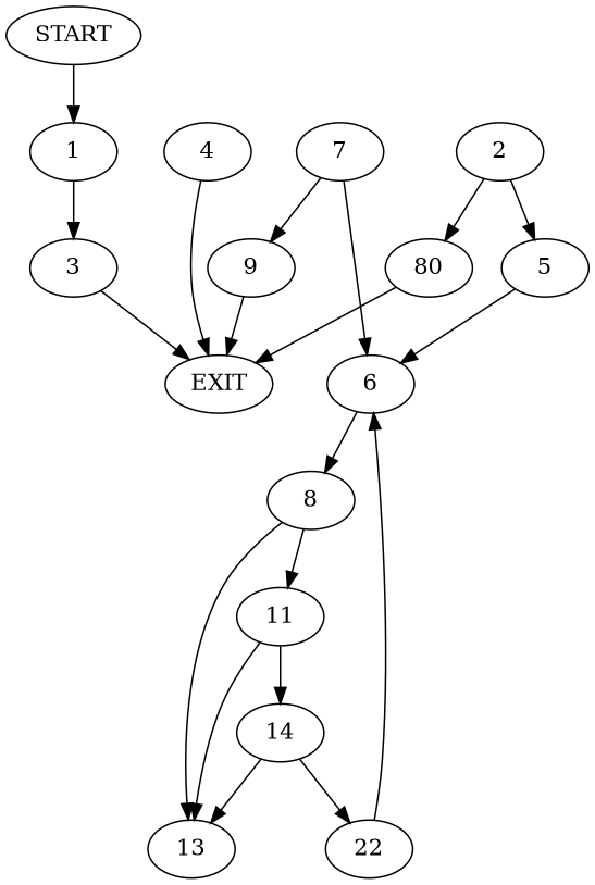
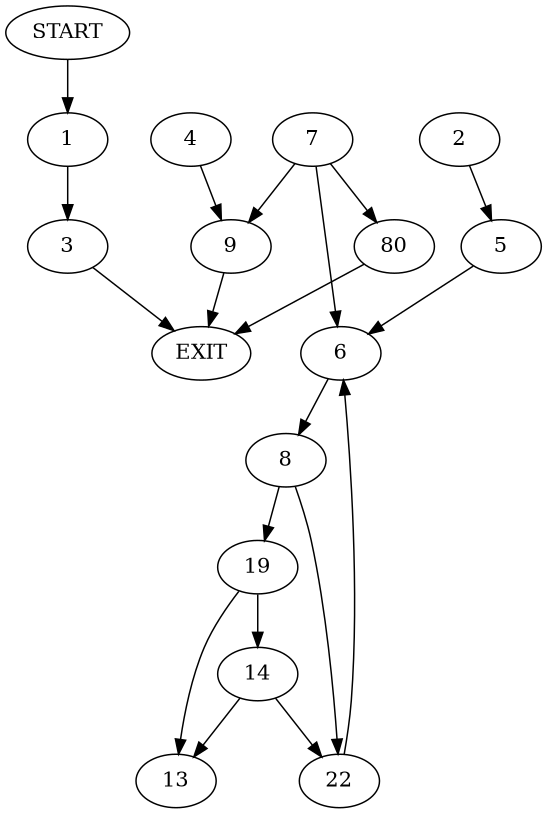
  digraph {
    n1 [label=START]
    1
    3
    n4 [label=EXIT]
    2
    5
    4
    6
    8
    7
    9
    n12 [label=80]
-   11
+   11 [label=19]
    n14 [label=22]
    13
    14
    n1 -> 1
    1 -> 3
    3 -> n4
    2 -> 5
    5 -> 6
-   4 -> n4
+   4 -> 9
    6 -> 8
    8 -> 11
-   8 -> 13
+   8 -> n14
    7 -> 6
    7 -> 9
-   2 -> n12
+   7 -> n12
    9 -> n4
    n12 -> n4
    11 -> 13
    11 -> 14
    n14 -> 6
    14 -> n14
    14 -> 13
  }
